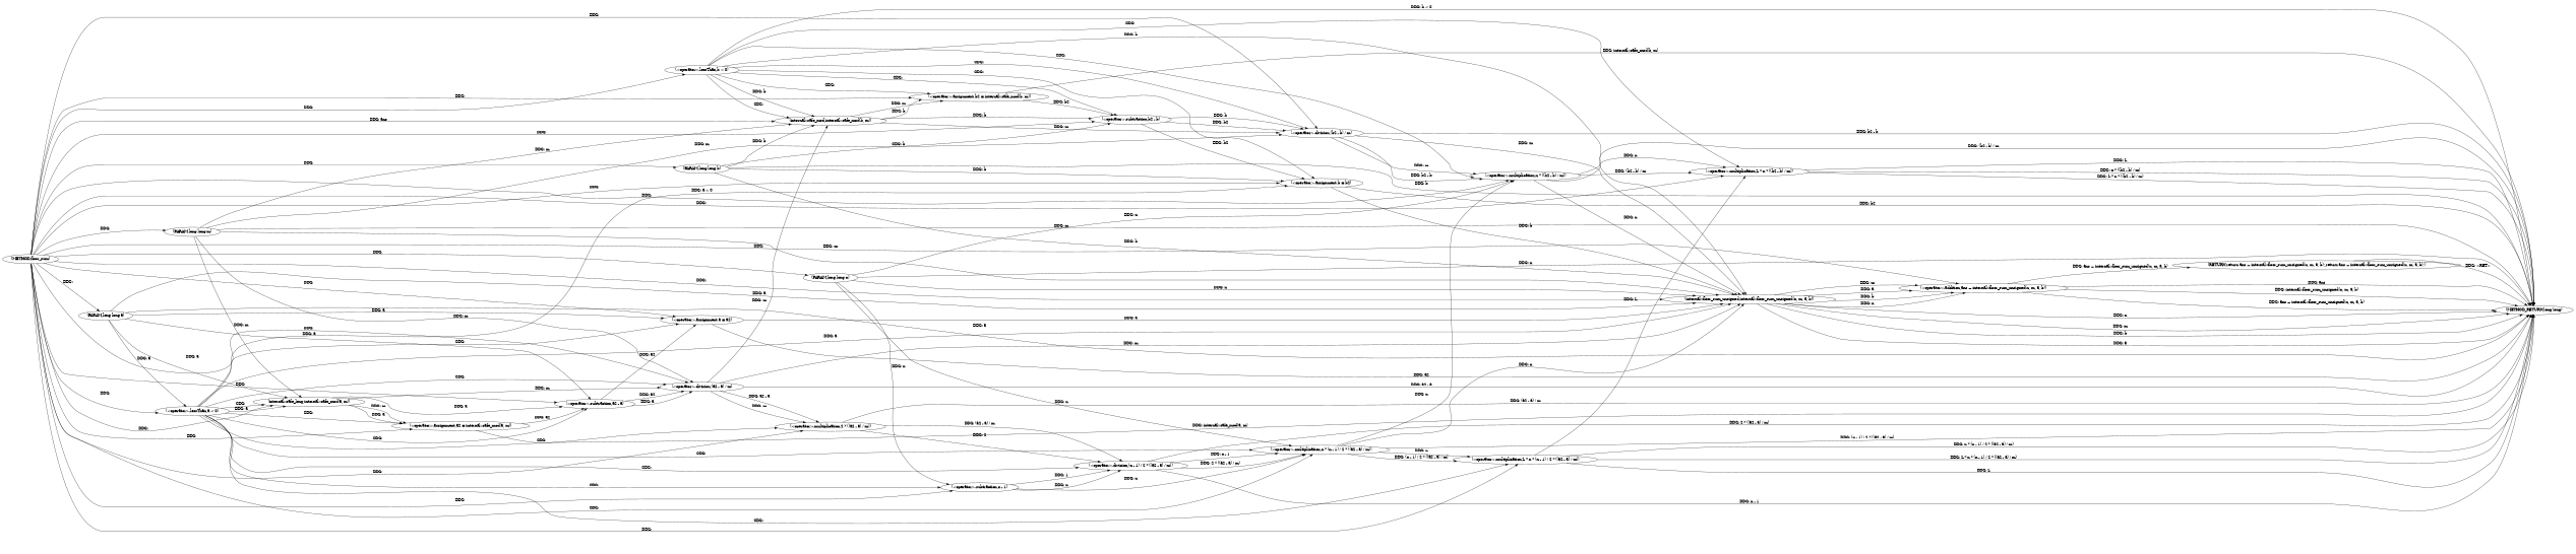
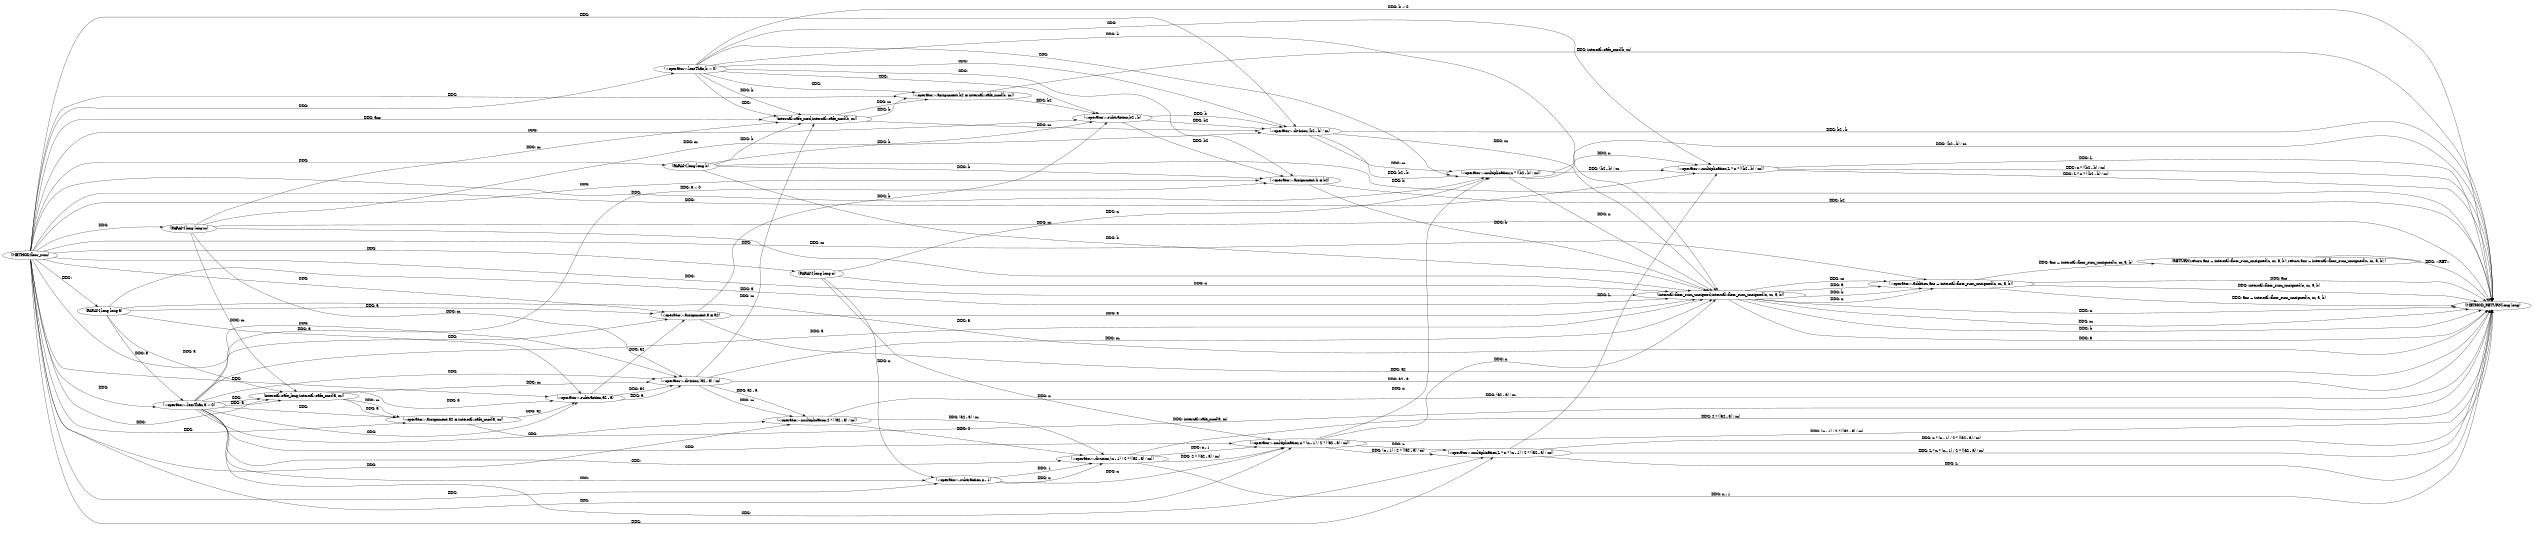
  digraph {
    rankdir=LR
    n1 [label="(METHOD,floor_sum)"]
    n2 [label="(PARAM,long long n)"]
    n3 [label="(PARAM,long long m)"]
    n4 [label="(PARAM,long long a)"]
    n5 [label="(PARAM,long long b)"]
    n6 [label="(<operator>.lessThan,a < 0)"]
    n7 [label="(<operator>.lessThan,b < 0)"]
    n8 [label="(<operator>.addition,ans + internal::floor_sum_unsigned(n, m, a, b))"]
    n9 [label="(<operator>.assignment,a2 = internal::safe_mod(a, m))"]
    n10 [label="(<operator>.multiplication,L * n * (n - 1) / 2 * ((a2 - a) / m))"]
    n11 [label="(<operator>.assignment,a = a2)"]
    n12 [label="(<operator>.assignment,b2 = internal::safe_mod(b, m))"]
    n13 [label="(<operator>.multiplication,L * n * ((b2 - b) / m))"]
    n14 [label="(<operator>.assignment,b = b2)"]
    n15 [label="(internal::floor_sum_unsigned,internal::floor_sum_unsigned(n, m, a, b))"]
    n16 [label="(internal::safe_long,internal::safe_mod(a, m))"]
    n17 [label="(<operator>.multiplication,n * (n - 1) / 2 * ((a2 - a) / m))"]
    n18 [label="(internal::safe_mod,internal::safe_mod(b, m))"]
    n19 [label="(<operator>.multiplication,n * ((b2 - b) / m))"]
    n20 [label="(<operator>.division,(b2 - b) / m)"]
    n21 [label="(<operator>.subtraction,n - 1)"]
    n22 [label="(<operator>.multiplication,2 * ((a2 - a) / m))"]
    n23 [label="(<operator>.subtraction,b2 - b)"]
    n24 [label="(<operator>.division,(a2 - a) / m)"]
    n25 [label="(<operator>.subtraction,a2 - a)"]
    n26 [label="(METHOD_RETURN,long long)"]
    n27 [label="(<operator>.division,(n - 1) / 2 * ((a2 - a) / m))"]
    n28 [label="(RETURN,return ans + internal::floor_sum_unsigned(n, m, a, b);,return ans + internal::floor_sum_unsigned(n, m, a, b);)"]
    n1 -> n2 [label="DDG: "]
    n1 -> n3 [label="DDG: "]
    n1 -> n4 [label="DDG: "]
    n1 -> n5 [label="DDG: "]
    n1 -> n6 [label="DDG: "]
    n1 -> n7 [label="DDG: "]
    n1 -> n8 [label="DDG: "]
    n1 -> n9 [label="DDG: "]
    n1 -> n10 [label="DDG: "]
    n1 -> n11 [label="DDG: "]
    n1 -> n12 [label="DDG: "]
    n1 -> n13 [label="DDG: "]
    n1 -> n14 [label="DDG: "]
    n1 -> n15 [label="DDG: "]
    n1 -> n16 [label="DDG: "]
    n1 -> n17 [label="CDG: "]
    n1 -> n18 [label="DDG: ans"]
    n1 -> n19 [label="DDG: "]
    n1 -> n20 [label="DDG: "]
    n1 -> n21 [label="DDG: "]
    n1 -> n22 [label="DDG: "]
    n1 -> n23 [label="DDG: "]
    n1 -> n24 [label="DDG: "]
    n1 -> n25 [label="DDG: "]
    n2 -> n15 [label="DDG: n"]
    n2 -> n17 [label="DDG: n"]
    n2 -> n19 [label="DDG: n"]
    n2 -> n21 [label="DDG: n"]
-   n2 -> n26 [label="DDG: n"]
    n3 -> n15 [label="DDG: m"]
    n3 -> n16 [label="DDG: m"]
    n3 -> n18 [label="DDG: m"]
    n3 -> n20 [label="DDG: m"]
    n3 -> n24 [label="DDG: m"]
    n3 -> n26 [label="DDG: m"]
    n4 -> n6 [label="DDG: a"]
    n4 -> n11 [label="DDG: a"]
    n4 -> n15 [label="DDG: a"]
    n4 -> n16 [label="DDG: a"]
    n4 -> n25 [label="DDG: a"]
    n4 -> n26 [label="DDG: a"]
    n5 -> n14 [label="DDG: b"]
    n5 -> n15 [label="DDG: b"]
    n5 -> n18 [label="DDG: b"]
-   n5 -> n23 [label="CDG: b"]
+   n5 -> n23 [label="DDG: b"]
    n5 -> n26 [label="DDG: b"]
    n6 -> n9 [label="CDG: "]
    n6 -> n10 [label="CDG: "]
    n6 -> n11 [label="CDG: "]
    n6 -> n14 [label="DDG: a < 0"]
    n6 -> n15 [label="DDG: a"]
    n6 -> n16 [label="DDG: a"]
    n6 -> n16 [label="CDG: "]
    n6 -> n17 [label="CDG: "]
    n6 -> n21 [label="CDG: "]
    n6 -> n22 [label="CDG: "]
    n6 -> n24 [label="CDG: "]
    n6 -> n25 [label="CDG: "]
    n6 -> n27 [label="CDG: "]
    n7 -> n12 [label="CDG: "]
    n7 -> n13 [label="CDG: "]
    n7 -> n14 [label="CDG: "]
    n7 -> n15 [label="DDG: b"]
    n7 -> n18 [label="DDG: b"]
    n7 -> n18 [label="CDG: "]
    n7 -> n19 [label="CDG: "]
    n7 -> n20 [label="CDG: "]
    n7 -> n23 [label="CDG: "]
    n7 -> n26 [label="DDG: b < 0"]
    n8 -> n26 [label="DDG: ans"]
    n8 -> n26 [label="DDG: internal::floor_sum_unsigned(n, m, a, b)"]
    n8 -> n26 [label="DDG: ans + internal::floor_sum_unsigned(n, m, a, b)"]
    n8 -> n28 [label="DDG: ans + internal::floor_sum_unsigned(n, m, a, b)"]
    n9 -> n25 [label="DDG: a2"]
    n9 -> n26 [label="DDG: internal::safe_mod(a, m)"]
    n10 -> n13 [label="DDG: L"]
    n10 -> n26 [label="DDG: L"]
    n10 -> n26 [label="DDG: n * (n - 1) / 2 * ((a2 - a) / m)"]
    n10 -> n26 [label="DDG: L * n * (n - 1) / 2 * ((a2 - a) / m)"]
    n11 -> n15 [label="DDG: a"]
    n11 -> n26 [label="DDG: a2"]
    n12 -> n23 [label="DDG: b2"]
    n12 -> n26 [label="DDG: internal::safe_mod(b, m)"]
    n13 -> n26 [label="DDG: L"]
    n13 -> n26 [label="DDG: n * ((b2 - b) / m)"]
    n13 -> n26 [label="DDG: L * n * ((b2 - b) / m)"]
    n14 -> n15 [label="DDG: b"]
    n14 -> n26 [label="DDG: b2"]
    n15 -> n8 [label="DDG: a"]
    n15 -> n8 [label="DDG: b"]
    n15 -> n8 [label="DDG: n"]
    n15 -> n8 [label="DDG: m"]
    n15 -> n26 [label="DDG: n"]
    n15 -> n26 [label="DDG: m"]
    n15 -> n26 [label="DDG: a"]
    n15 -> n26 [label="DDG: b"]
    n16 -> n9 [label="DDG: a"]
    n16 -> n9 [label="DDG: m"]
    n16 -> n24 [label="DDG: m"]
    n16 -> n25 [label="DDG: a"]
    n17 -> n10 [label="DDG: (n - 1) / 2 * ((a2 - a) / m)"]
    n17 -> n10 [label="DDG: n"]
    n17 -> n15 [label="DDG: n"]
    n17 -> n19 [label="DDG: n"]
    n17 -> n26 [label="DDG: (n - 1) / 2 * ((a2 - a) / m)"]
    n18 -> n12 [label="DDG: m"]
    n18 -> n12 [label="DDG: b"]
    n18 -> n20 [label="DDG: m"]
-   n18 -> n23 [label="DDG: b"]
+   n11 -> n23 [label="DDG: b"]
    n19 -> n13 [label="DDG: n"]
    n19 -> n13 [label="DDG: (b2 - b) / m"]
    n19 -> n15 [label="DDG: n"]
    n19 -> n26 [label="DDG: (b2 - b) / m"]
    n20 -> n15 [label="DDG: m"]
    n20 -> n19 [label="DDG: b2 - b"]
    n20 -> n19 [label="DDG: m"]
    n20 -> n26 [label="DDG: b2 - b"]
    n21 -> n17 [label="DDG: n"]
    n21 -> n27 [label="DDG: n"]
    n21 -> n27 [label="DDG: 1"]
    n22 -> n26 [label="DDG: (a2 - a) / m"]
    n22 -> n27 [label="DDG: 2"]
    n22 -> n27 [label="DDG: (a2 - a) / m"]
    n23 -> n14 [label="DDG: b2"]
    n23 -> n20 [label="DDG: b2"]
    n23 -> n20 [label="DDG: b"]
    n24 -> n15 [label="DDG: m"]
    n24 -> n18 [label="DDG: m"]
    n24 -> n22 [label="DDG: m"]
    n24 -> n22 [label="DDG: a2 - a"]
    n24 -> n26 [label="DDG: a2 - a"]
    n25 -> n11 [label="DDG: a2"]
    n25 -> n24 [label="DDG: a2"]
    n25 -> n24 [label="DDG: a"]
    n27 -> n17 [label="DDG: 2 * ((a2 - a) / m)"]
    n27 -> n17 [label="DDG: n - 1"]
    n27 -> n26 [label="DDG: n - 1"]
    n27 -> n26 [label="DDG: 2 * ((a2 - a) / m)"]
    n28 -> n26 [label="DDG: <RET>"]
  }
